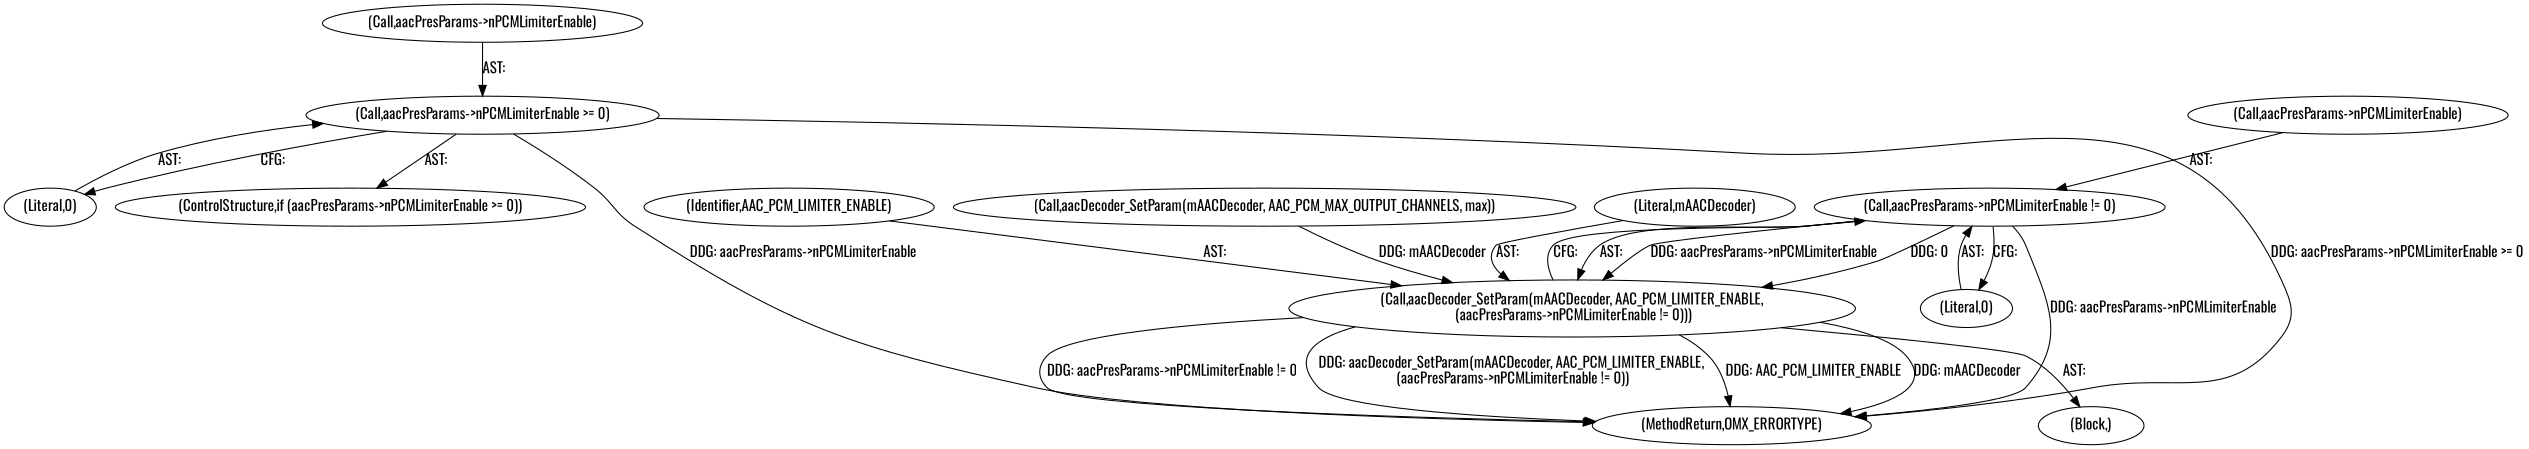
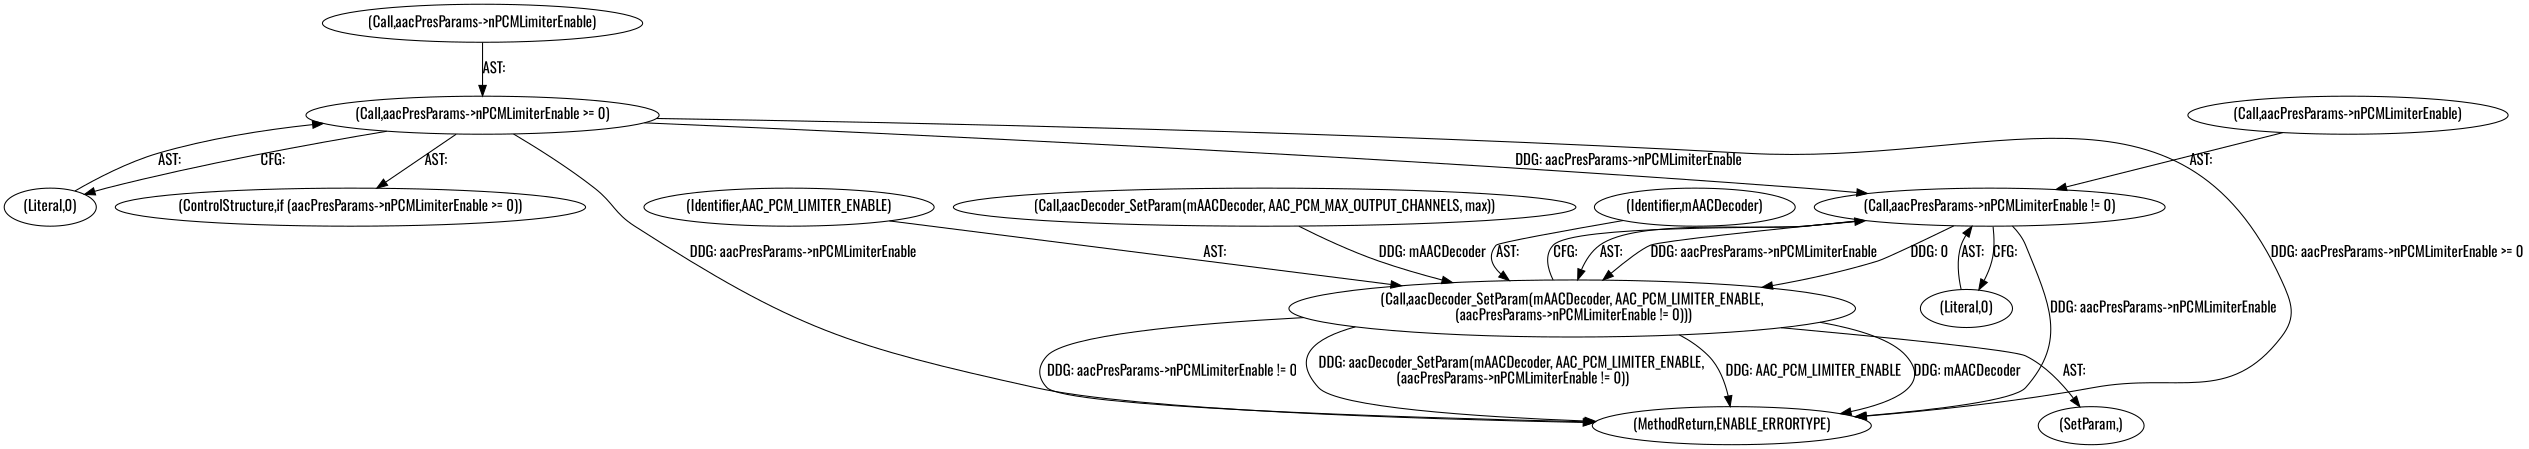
  digraph {
    fontname=Oswald
    node [fontname=Oswald]
    edge [fontname=Oswald]
    n1 [label="(Call,aacPresParams->nPCMLimiterEnable >= 0)"]
    n2 [label="(Call,aacPresParams->nPCMLimiterEnable != 0)"]
    n3 [label="(Literal,0)"]
-   n4 [label="(MethodReturn,OMX_ERRORTYPE)"]
+   n4 [label="(MethodReturn,ENABLE_ERRORTYPE)"]
    n5 [label="(ControlStructure,if (aacPresParams->nPCMLimiterEnable >= 0))"]
    n6 [label="(Call,aacDecoder_SetParam(mAACDecoder, AAC_PCM_LIMITER_ENABLE,\n (aacPresParams->nPCMLimiterEnable != 0)))"]
    n7 [label="(Literal,0)"]
-   n8 [label="(Block,)"]
-   n9 [label="(Literal,mAACDecoder)"]
+   n8 [label="(SetParam,)"]
+   n9 [label="(Identifier,mAACDecoder)"]
    n10 [label="(Identifier,AAC_PCM_LIMITER_ENABLE)"]
    n11 [label="(Call,aacPresParams->nPCMLimiterEnable)"]
    n12 [label="(Call,aacPresParams->nPCMLimiterEnable)"]
    n13 [label="(Call,aacDecoder_SetParam(mAACDecoder, AAC_PCM_MAX_OUTPUT_CHANNELS, max))"]
+   n1 -> n2 [label="DDG: aacPresParams->nPCMLimiterEnable"]
    n1 -> n3 [label="CFG: "]
    n1 -> n4 [label="DDG: aacPresParams->nPCMLimiterEnable >= 0"]
    n1 -> n4 [label="DDG: aacPresParams->nPCMLimiterEnable"]
    n1 -> n5 [label="AST: "]
    n2 -> n4 [label="DDG: aacPresParams->nPCMLimiterEnable"]
    n2 -> n6 [label="AST: "]
    n2 -> n6 [label="DDG: aacPresParams->nPCMLimiterEnable"]
    n2 -> n6 [label="DDG: 0"]
    n2 -> n7 [label="CFG: "]
    n3 -> n1 [label="AST: "]
    n6 -> n2 [label="CFG: "]
    n6 -> n4 [label="DDG: AAC_PCM_LIMITER_ENABLE"]
    n6 -> n4 [label="DDG: mAACDecoder"]
    n6 -> n4 [label="DDG: aacPresParams->nPCMLimiterEnable != 0"]
    n6 -> n4 [label="DDG: aacDecoder_SetParam(mAACDecoder, AAC_PCM_LIMITER_ENABLE,\n (aacPresParams->nPCMLimiterEnable != 0))"]
    n6 -> n8 [label="AST: "]
    n7 -> n2 [label="AST: "]
    n9 -> n6 [label="AST: "]
    n10 -> n6 [label="AST: "]
    n11 -> n1 [label="AST: "]
    n12 -> n2 [label="AST: "]
    n13 -> n6 [label="DDG: mAACDecoder"]
  }
